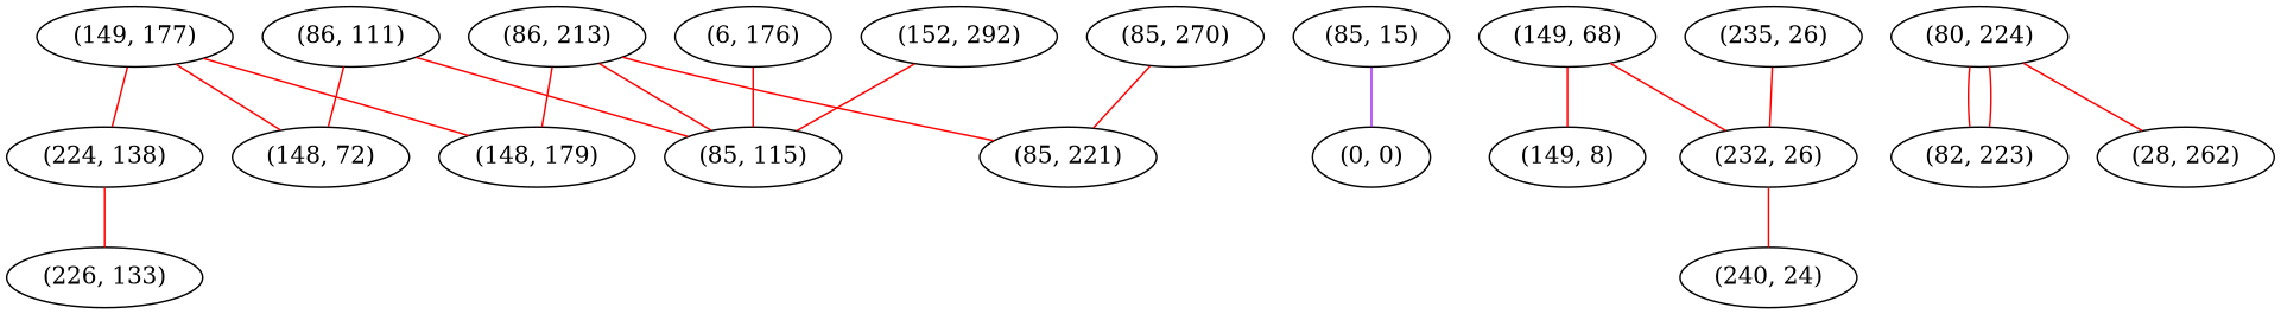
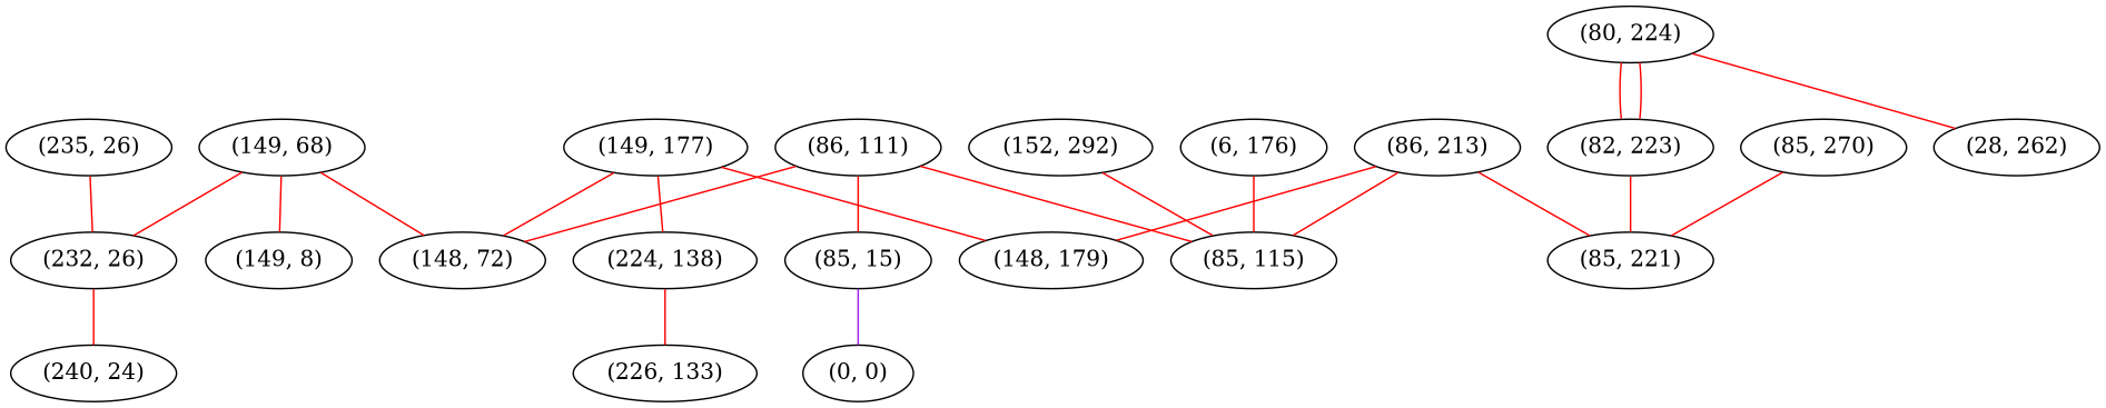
  graph {
    edge [color=red weight=1]
    "(86, 111)"
    "(85, 15)"
    "(148, 72)"
    "(85, 115)"
    "(0, 0)"
    "(149, 68)"
    "(149, 8)"
    n8 [label="(232, 26)"]
    "(240, 24)"
    "(149, 177)"
    "(224, 138)"
    "(148, 179)"
    "(226, 133)"
    "(235, 26)"
    "(80, 224)"
    "(82, 223)"
    "(28, 262)"
    "(85, 221)"
    "(86, 213)"
    "(85, 270)"
    "(6, 176)"
    "(152, 292)"
+   "(86, 111)" -- "(85, 15)"
    "(86, 111)" -- "(148, 72)"
    "(86, 111)" -- "(85, 115)"
    "(85, 15)" -- "(0, 0)" [color=purple weight=4]
+   "(149, 68)" -- "(148, 72)"
    "(149, 68)" -- "(149, 8)"
    "(149, 68)" -- n8
    n8 -- "(240, 24)"
    "(149, 177)" -- "(148, 72)"
    "(149, 177)" -- "(224, 138)"
    "(149, 177)" -- "(148, 179)"
    "(224, 138)" -- "(226, 133)"
    "(235, 26)" -- n8
    "(80, 224)" -- "(82, 223)"
    "(80, 224)" -- "(82, 223)"
    "(80, 224)" -- "(28, 262)"
+   "(82, 223)" -- "(85, 221)"
    "(86, 213)" -- "(85, 115)"
    "(86, 213)" -- "(148, 179)"
    "(86, 213)" -- "(85, 221)"
    "(85, 270)" -- "(85, 221)"
    "(6, 176)" -- "(85, 115)"
    "(152, 292)" -- "(85, 115)"
  }
